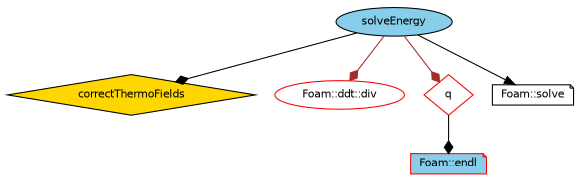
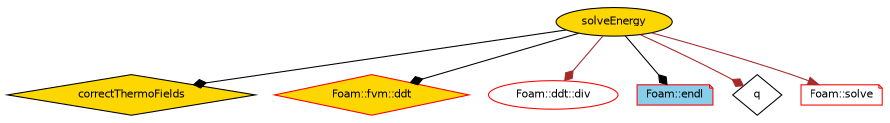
  digraph {
    rankdir=TB
    node [color=red fillcolor=white fontname=Helvetica fontsize=10 shape=diamond style=filled]
    edge [arrowhead=diamond color=black fontname=Helvetica fontsize=10 labelfontname=Helvetica labelfontsize=10 style=solid]
-   n1 [color=black fillcolor=skyblue fontcolor=black height=0.2 label=solveEnergy shape=ellipse width=0.4]
+   n1 [color=black fillcolor=gold fontcolor=black height=0.2 label=solveEnergy shape=ellipse width=0.4]
    n2 [color=black fillcolor=gold height=0.2 label=correctThermoFields width=0.4]
+   n3 [fillcolor=gold height=0.2 label="Foam::fvm::ddt" width=0.4]
    n4 [height=0.2 label="Foam::ddt::div" shape=ellipse width=0.4]
    n5 [fillcolor=skyblue height=0.2 label="Foam::endl" shape=note width=0.4]
-   n6 [height=0.2 label=q width=0.4]
-   n7 [color=black height=0.2 label="Foam::solve" shape=note width=0.4]
+   n6 [color=black height=0.2 label=q width=0.4]
+   n7 [height=0.2 label="Foam::solve" shape=note width=0.4]
    n1 -> n2
+   n1 -> n3
    n1 -> n4 [color=brown]
-   n6 -> n5
+   n1 -> n5
    n1 -> n6 [color=brown]
-   n1 -> n7 [arrowhead=normal]
+   n1 -> n7 [arrowhead=normal color=brown]
  }
